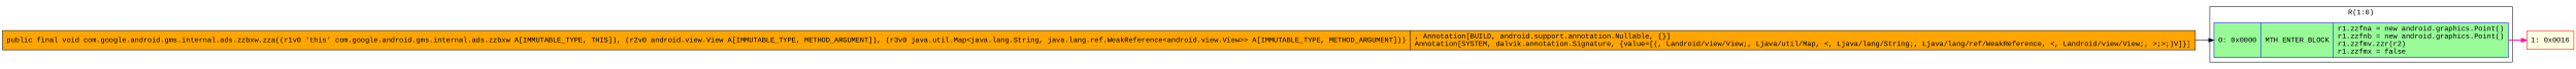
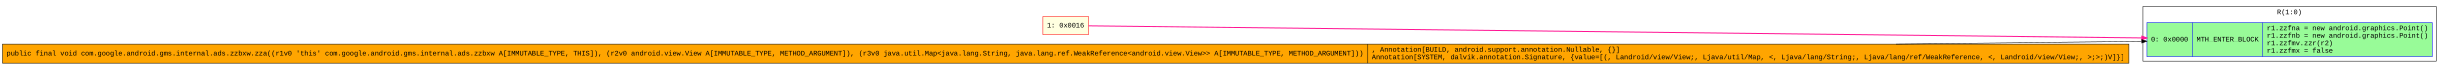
  digraph {
    rankdir=LR
    fontname="Liberation Mono"
    node [shape=record style=filled fontname="Liberation Mono"]
    edge [fontname="Liberation Mono"]
    n1 [color=blue label="{0\:\ 0x0000|MTH_ENTER_BLOCK\l|r1.zzfna = new android.graphics.Point()\lr1.zzfnb = new android.graphics.Point()\lr1.zzfmv.zzr(r2)\lr1.zzfmx = false\l}" fillcolor=palegreen]
    n2 [color=red label="{1\:\ 0x0016}" fillcolor=lightyellow]
    n3 [label="{public final void com.google.android.gms.internal.ads.zzbxw.zza((r1v0 'this' com.google.android.gms.internal.ads.zzbxw A[IMMUTABLE_TYPE, THIS]), (r2v0 android.view.View A[IMMUTABLE_TYPE, METHOD_ARGUMENT]), (r3v0 java.util.Map\<java.lang.String, java.lang.ref.WeakReference\<android.view.View\>\> A[IMMUTABLE_TYPE, METHOD_ARGUMENT]))  | , Annotation[BUILD, android.support.annotation.Nullable, \{\}]\lAnnotation[SYSTEM, dalvik.annotation.Signature, \{value=[(, Landroid\/view\/View;, Ljava\/util\/Map, \<, Ljava\/lang\/String;, Ljava\/lang\/ref\/WeakReference, \<, Landroid\/view\/View;, \>;\>;)V]\}]\l}" fillcolor=orange]
    subgraph cluster_1 {
      label="R(1:0)"
      n1
    }
-   n1 -> n2 [color=deeppink style=bold]
+   n2 -> n1 [color=deeppink style=bold]
    n3 -> n1 [color=black style=solid]
  }
